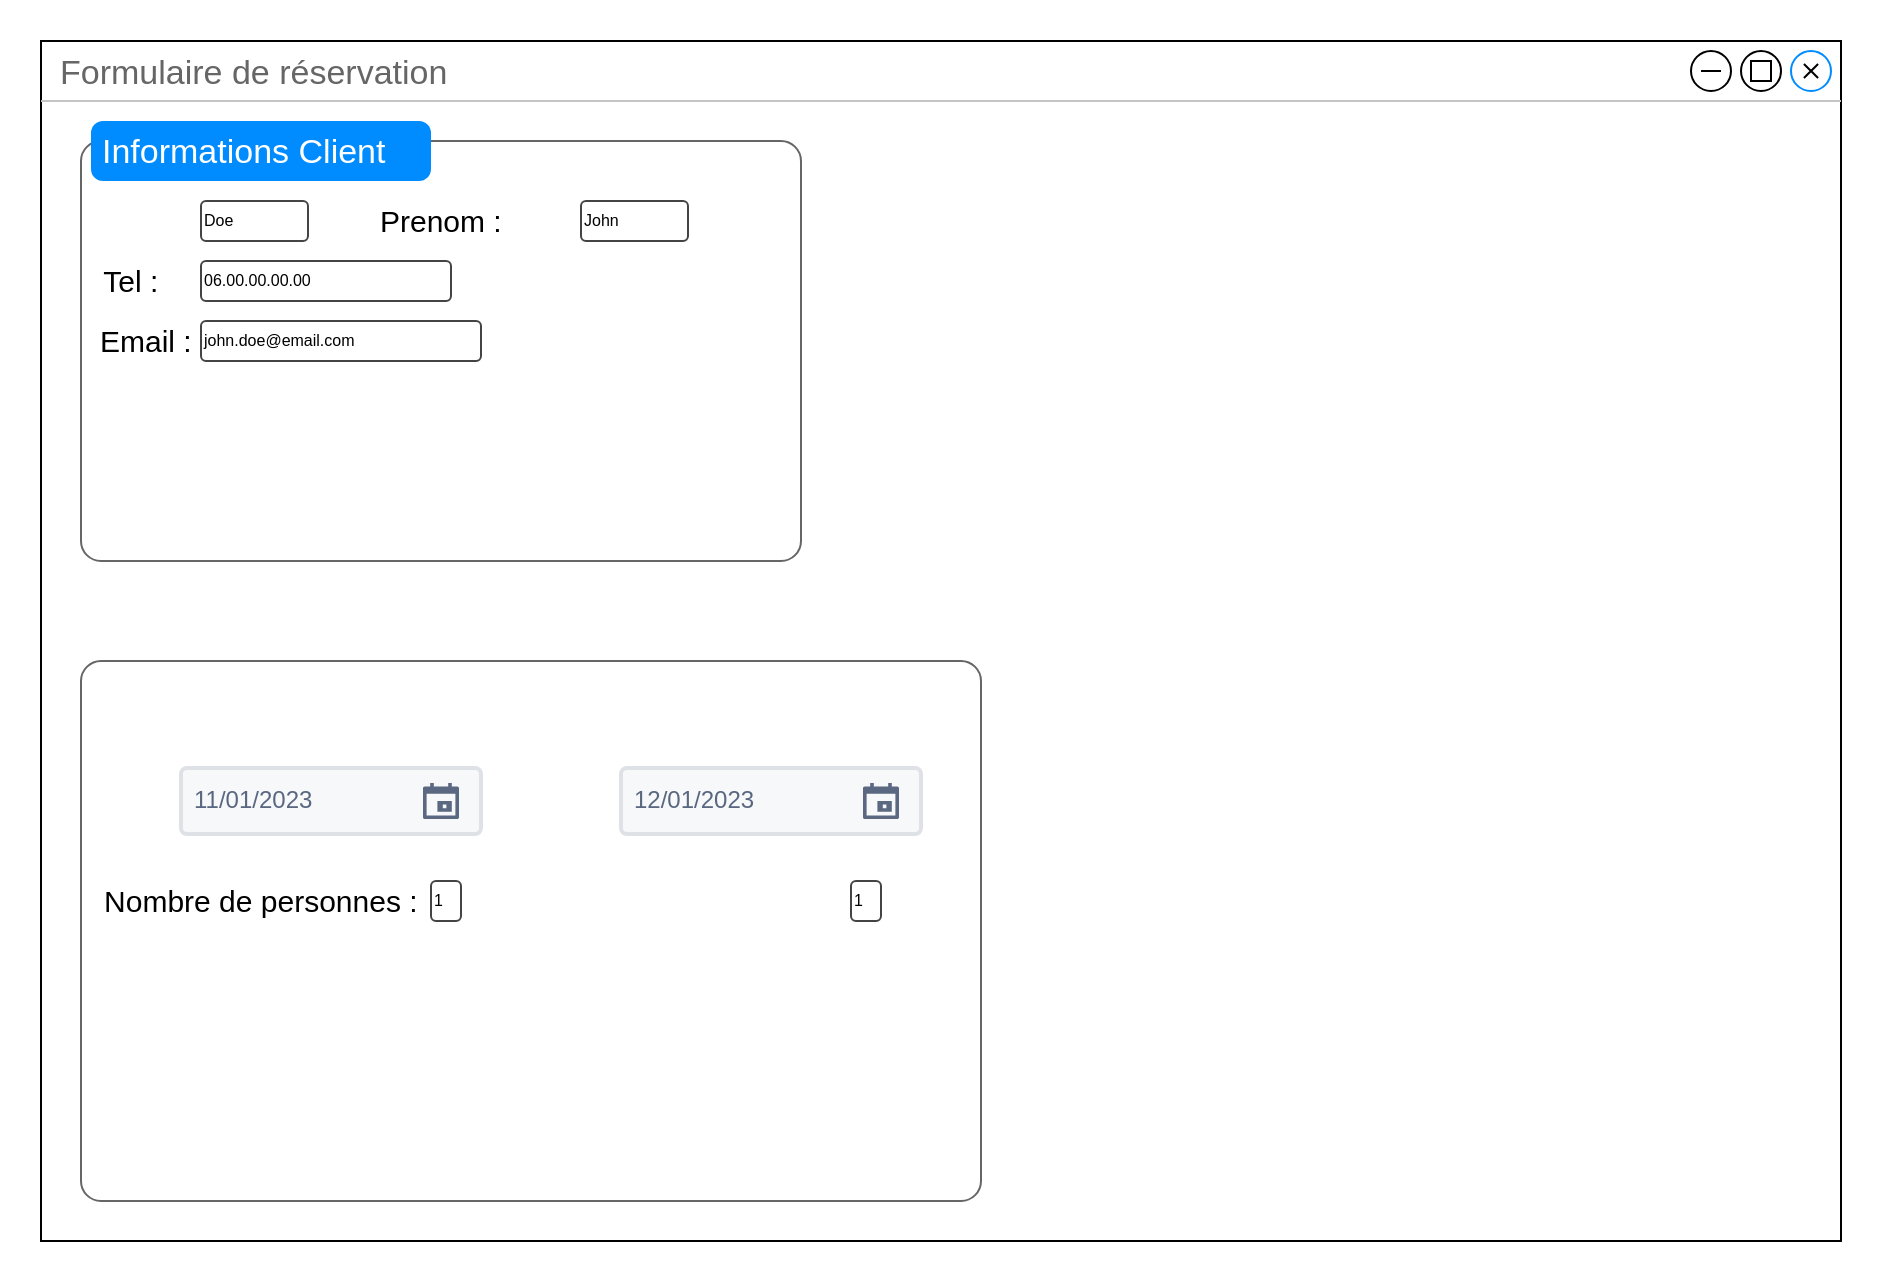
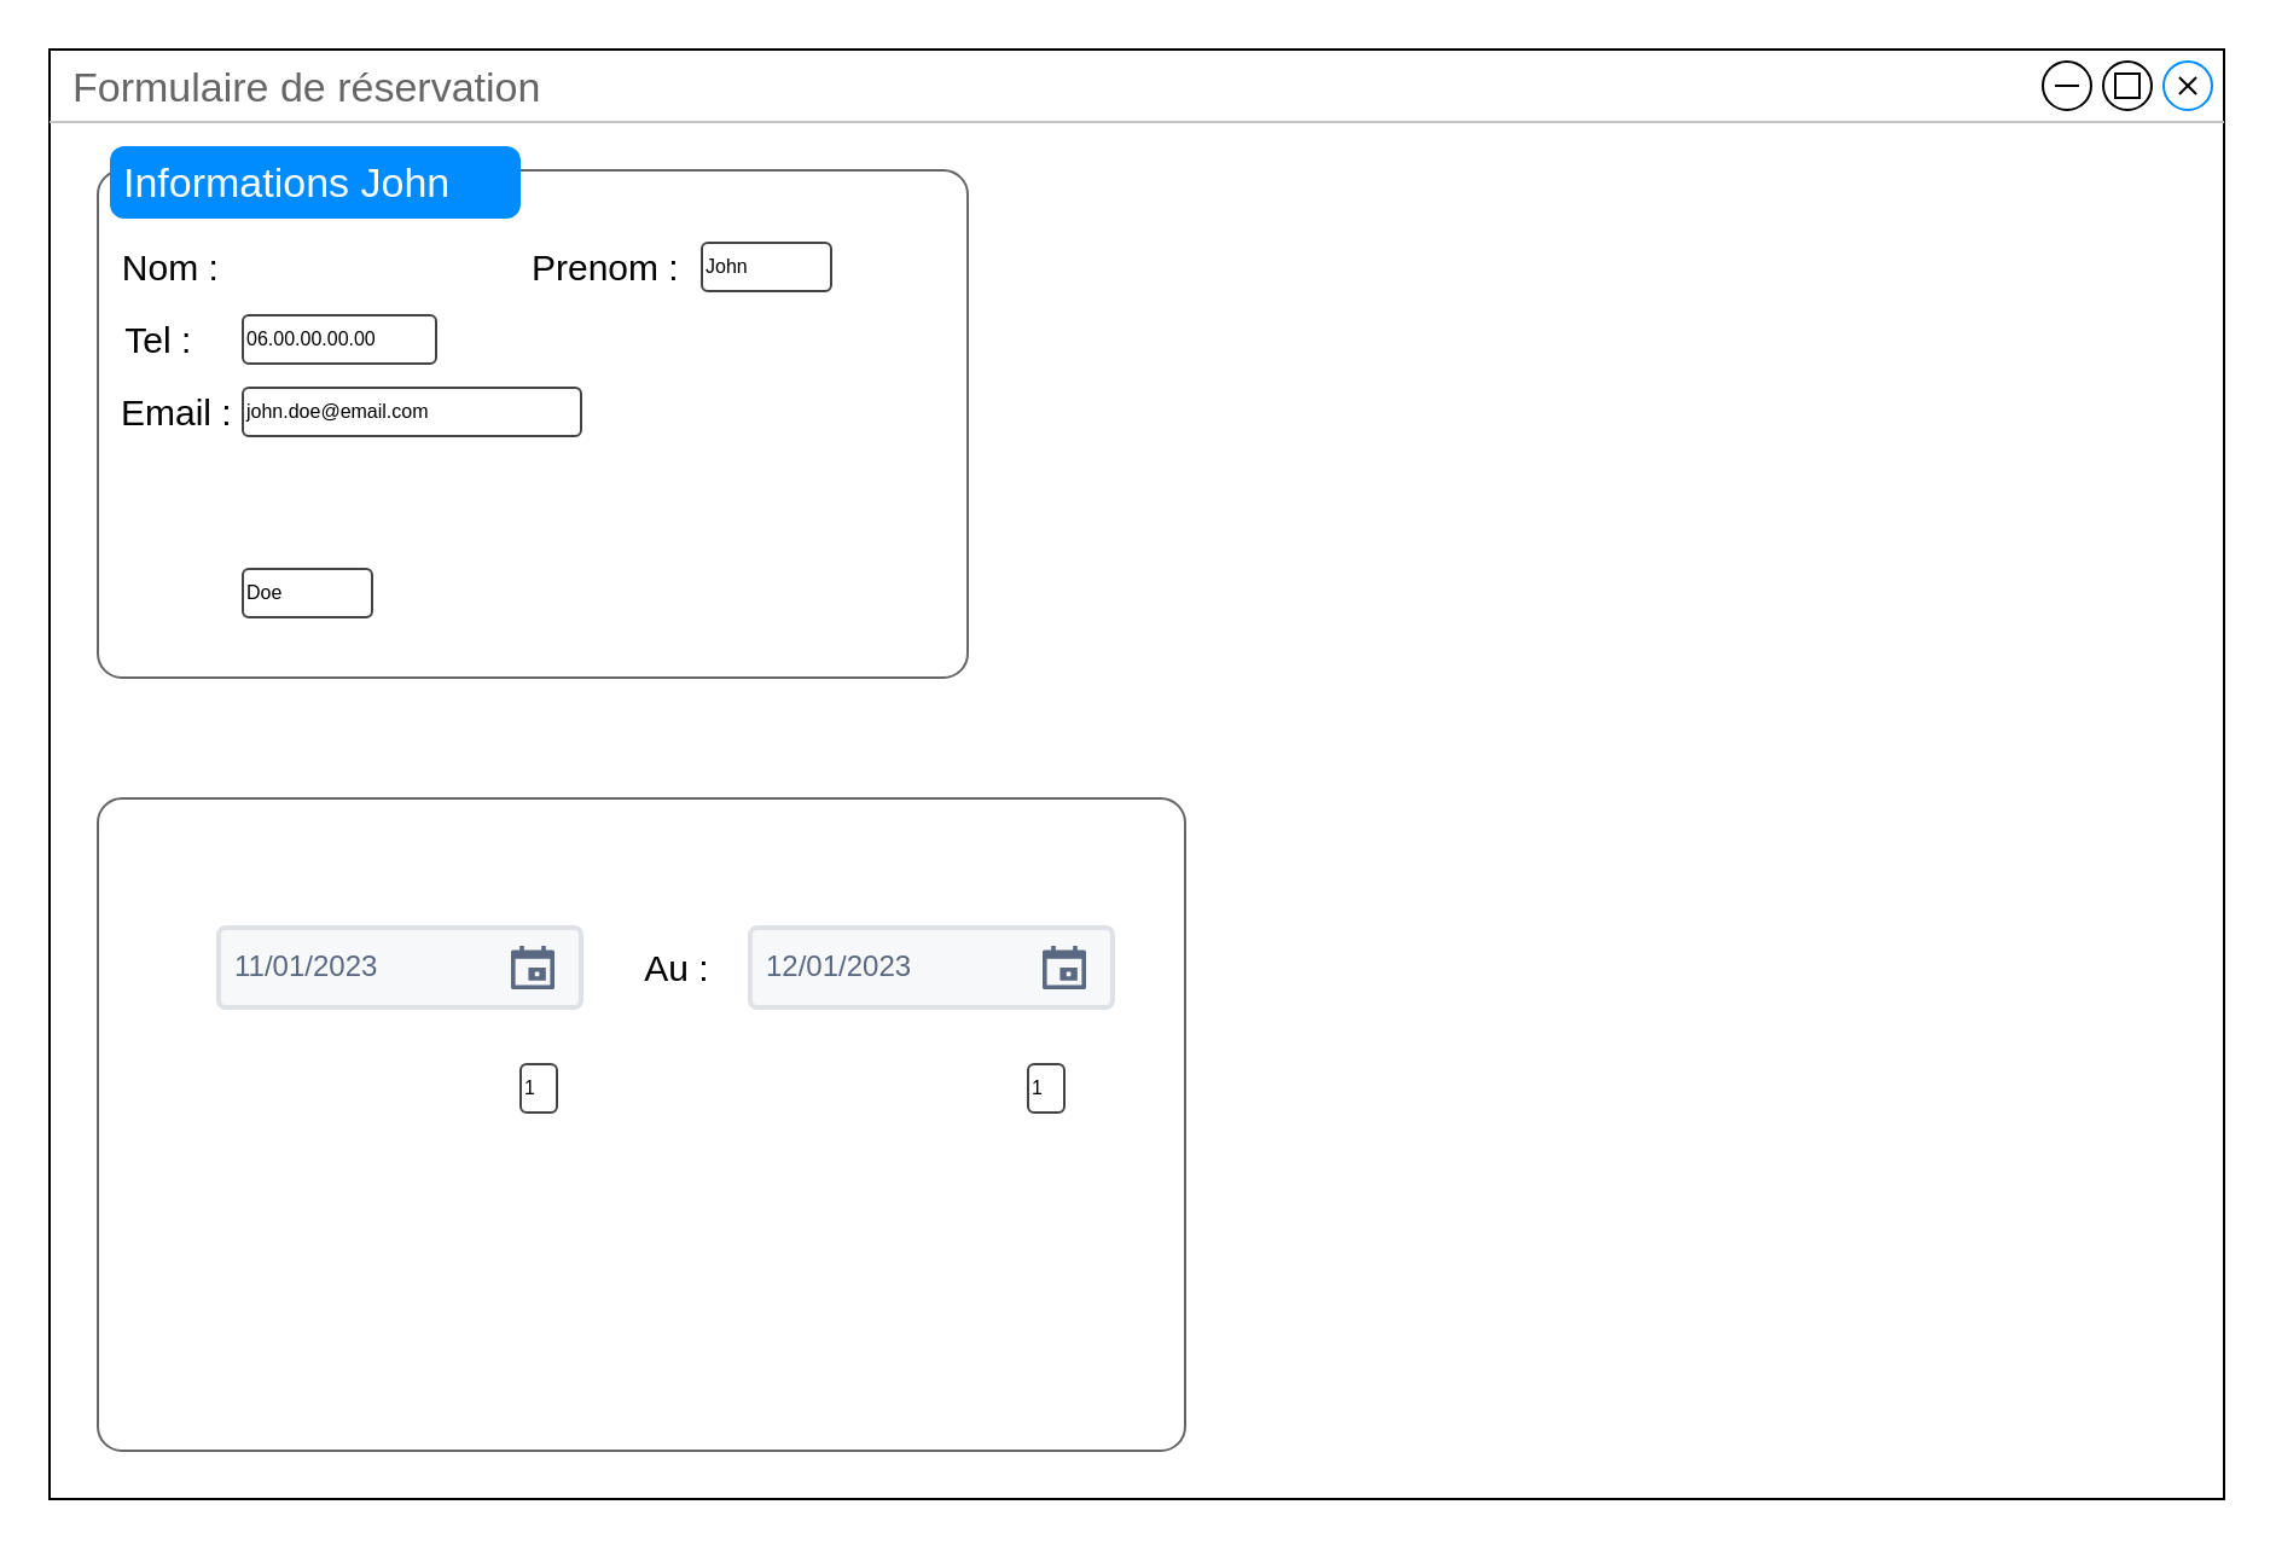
  <mxCell id="0" />
  <mxCell id="1" parent="0" />
  <mxCell id="2" value="" style="group" vertex="1" connectable="0" parent="1"><mxGeometry x="20" y="20" width="900" height="600" as="geometry" /></mxCell>
  <mxCell id="3" value="Formulaire de réservation" style="strokeWidth=1;shadow=0;dashed=0;align=center;html=1;shape=mxgraph.mockup.containers.window;align=left;verticalAlign=top;spacingLeft=8;strokeColor2=#008cff;strokeColor3=#c4c4c4;fontColor=#666666;mainText=;fontSize=17;labelBackgroundColor=none;" vertex="1" parent="2"><mxGeometry width="900" height="600" as="geometry" /></mxCell>
  <mxCell id="4" value="" style="shape=cross;whiteSpace=wrap;html=1;fillColor=#000000;rotation=45;size=0;sketch=0;" vertex="1" parent="2"><mxGeometry x="880" y="10" width="10" height="10" as="geometry" /></mxCell>
  <mxCell id="5" value="" style="line;strokeWidth=1;html=1;fillColor=#000000;sketch=0;" vertex="1" parent="2"><mxGeometry x="830" y="10" width="10" height="10" as="geometry" /></mxCell>
  <mxCell id="6" value="" style="whiteSpace=wrap;html=1;aspect=fixed;sketch=0;strokeWidth=1;fillColor=none;" vertex="1" parent="2"><mxGeometry x="855" y="10" width="10" height="10" as="geometry" /></mxCell>
  <mxCell id="7" value="" style="shape=mxgraph.mockup.containers.marginRect;rectMarginTop=10;strokeColor=#666666;strokeWidth=1;dashed=0;rounded=1;arcSize=5;recursiveResize=0;sketch=0;fillColor=none;" vertex="1" parent="2"><mxGeometry x="20" y="40" width="360" height="220" as="geometry" /></mxCell>
- <mxCell id="8" value="Informations Client" style="shape=rect;strokeColor=none;fillColor=#008cff;strokeWidth=1;dashed=0;rounded=1;arcSize=20;fontColor=#ffffff;fontSize=17;spacing=2;spacingTop=-2;align=left;autosize=1;spacingLeft=4;resizeWidth=0;resizeHeight=0;perimeter=none;" vertex="1" parent="7"><mxGeometry x="5" width="170" height="30" as="geometry" /></mxCell>
- <mxCell id="10" value="Doe" style="strokeWidth=1;html=1;shadow=0;dashed=0;shape=mxgraph.ios.iTextInput;strokeColor=#444444;buttonText=;fontSize=8;whiteSpace=wrap;align=left;sketch=0;gradientColor=none;fillColor=none;" vertex="1" parent="7"><mxGeometry x="60" y="40" width="53.5" height="20" as="geometry" /></mxCell>
- <mxCell id="11" value="Prenom :&amp;nbsp;" style="text;html=1;strokeColor=none;fillColor=none;align=center;verticalAlign=middle;whiteSpace=wrap;rounded=0;sketch=0;fontSize=15;" vertex="1" parent="7"><mxGeometry x="145" y="40" width="75" height="20" as="geometry" /></mxCell>
+ <mxCell id="8" value="Informations John" style="shape=rect;strokeColor=none;fillColor=#008cff;strokeWidth=1;dashed=0;rounded=1;arcSize=20;fontColor=#ffffff;fontSize=17;spacing=2;spacingTop=-2;align=left;autosize=1;spacingLeft=4;resizeWidth=0;resizeHeight=0;perimeter=none;" vertex="1" parent="7"><mxGeometry x="5" width="170" height="30" as="geometry" /></mxCell>
+ <mxCell id="9" value="Nom :&amp;nbsp;" style="text;html=1;strokeColor=none;fillColor=none;align=center;verticalAlign=middle;whiteSpace=wrap;rounded=0;sketch=0;fontSize=15;" vertex="1" parent="7"><mxGeometry x="5" y="40" width="55" height="20" as="geometry" /></mxCell>
+ <mxCell id="10" value="Doe" style="strokeWidth=1;html=1;shadow=0;dashed=0;shape=mxgraph.ios.iTextInput;strokeColor=#444444;buttonText=;fontSize=8;whiteSpace=wrap;align=left;sketch=0;gradientColor=none;fillColor=none;" vertex="1" parent="7"><mxGeometry x="60" y="175" width="53.5" height="20" as="geometry" /></mxCell>
+ <mxCell id="11" value="Prenom :&amp;nbsp;" style="text;html=1;strokeColor=none;fillColor=none;align=center;verticalAlign=middle;whiteSpace=wrap;rounded=0;sketch=0;fontSize=15;" vertex="1" parent="7"><mxGeometry x="175" y="40" width="75" height="20" as="geometry" /></mxCell>
  <mxCell id="12" value="Tel :&amp;nbsp;" style="text;html=1;strokeColor=none;fillColor=none;align=center;verticalAlign=middle;whiteSpace=wrap;rounded=0;sketch=0;fontSize=15;" vertex="1" parent="7"><mxGeometry x="10" y="70" width="35" height="20" as="geometry" /></mxCell>
  <mxCell id="13" value="John" style="strokeWidth=1;html=1;shadow=0;dashed=0;shape=mxgraph.ios.iTextInput;strokeColor=#444444;buttonText=;fontSize=8;whiteSpace=wrap;align=left;sketch=0;gradientColor=none;fillColor=none;" vertex="1" parent="7"><mxGeometry x="250" y="40" width="53.5" height="20" as="geometry" /></mxCell>
- <mxCell id="14" value="06.00.00.00.00" style="strokeWidth=1;html=1;shadow=0;dashed=0;shape=mxgraph.ios.iTextInput;strokeColor=#444444;buttonText=;fontSize=8;whiteSpace=wrap;align=left;sketch=0;gradientColor=none;fillColor=none;" vertex="1" parent="7"><mxGeometry x="60" y="70" width="125" height="20" as="geometry" /></mxCell>
+ <mxCell id="14" value="06.00.00.00.00" style="strokeWidth=1;html=1;shadow=0;dashed=0;shape=mxgraph.ios.iTextInput;strokeColor=#444444;buttonText=;fontSize=8;whiteSpace=wrap;align=left;sketch=0;gradientColor=none;fillColor=none;" vertex="1" parent="7"><mxGeometry x="60" y="70" width="80" height="20" as="geometry" /></mxCell>
  <mxCell id="15" value="Email :&amp;nbsp;" style="text;html=1;strokeColor=none;fillColor=none;align=center;verticalAlign=middle;whiteSpace=wrap;rounded=0;sketch=0;fontSize=15;" vertex="1" parent="7"><mxGeometry x="5" y="100" width="60" height="20" as="geometry" /></mxCell>
  <mxCell id="16" value="john.doe@email.com" style="strokeWidth=1;html=1;shadow=0;dashed=0;shape=mxgraph.ios.iTextInput;strokeColor=#444444;buttonText=;fontSize=8;whiteSpace=wrap;align=left;sketch=0;gradientColor=none;fillColor=none;" vertex="1" parent="7"><mxGeometry x="60" y="100" width="140" height="20" as="geometry" /></mxCell>
  <mxCell id="17" value="" style="shape=mxgraph.mockup.containers.marginRect;rectMarginTop=10;strokeColor=#666666;strokeWidth=1;dashed=0;rounded=1;arcSize=5;recursiveResize=0;sketch=0;fillColor=none;" vertex="1" parent="2"><mxGeometry x="20" y="300" width="450" height="280" as="geometry" /></mxCell>
  <mxCell id="18" value="11/01/2023" style="rounded=1;arcSize=9;fillColor=#F7F8F9;align=left;spacingLeft=5;strokeColor=#DEE1E6;html=1;strokeWidth=2;fontColor=#596780;fontSize=12;sketch=0;" vertex="1" parent="17"><mxGeometry x="50" y="63.5" width="150" height="33" as="geometry" /></mxCell>
  <mxCell id="19" value="" style="shape=mxgraph.gmdl.calendar;fillColor=#5A6881;strokeColor=none" vertex="1" parent="18"><mxGeometry x="1" y="0.5" width="18" height="18" relative="1" as="geometry"><mxPoint x="-29" y="-9" as="offset" /></mxGeometry></mxCell>
+ <mxCell id="20" value="Au :" style="text;html=1;strokeColor=none;fillColor=none;align=center;verticalAlign=middle;whiteSpace=wrap;rounded=0;sketch=0;fontSize=15;" vertex="1" parent="17"><mxGeometry x="220" y="70" width="40" height="20" as="geometry" /></mxCell>
  <mxCell id="21" value="12/01/2023" style="rounded=1;arcSize=9;fillColor=#F7F8F9;align=left;spacingLeft=5;strokeColor=#DEE1E6;html=1;strokeWidth=2;fontColor=#596780;fontSize=12;sketch=0;" vertex="1" parent="17"><mxGeometry x="270" y="63.5" width="150" height="33" as="geometry" /></mxCell>
  <mxCell id="22" value="" style="shape=mxgraph.gmdl.calendar;fillColor=#5A6881;strokeColor=none" vertex="1" parent="21"><mxGeometry x="1" y="0.5" width="18" height="18" relative="1" as="geometry"><mxPoint x="-29" y="-9" as="offset" /></mxGeometry></mxCell>
- <mxCell id="23" value="Nombre de personnes :&amp;nbsp;" style="text;html=1;strokeColor=none;fillColor=none;align=center;verticalAlign=middle;whiteSpace=wrap;rounded=0;sketch=0;fontSize=15;" vertex="1" parent="17"><mxGeometry x="10" y="120" width="165" height="20" as="geometry" /></mxCell>
  <mxCell id="24" value="1" style="strokeWidth=1;html=1;shadow=0;dashed=0;shape=mxgraph.ios.iTextInput;strokeColor=#444444;buttonText=;fontSize=8;whiteSpace=wrap;align=left;sketch=0;gradientColor=none;fillColor=none;" vertex="1" parent="17"><mxGeometry x="175" y="120" width="15" height="20" as="geometry" /></mxCell>
  <mxCell id="25" value="1" style="strokeWidth=1;html=1;shadow=0;dashed=0;shape=mxgraph.ios.iTextInput;strokeColor=#444444;buttonText=;fontSize=8;whiteSpace=wrap;align=left;sketch=0;gradientColor=none;fillColor=none;" vertex="1" parent="17"><mxGeometry x="385" y="120" width="15" height="20" as="geometry" /></mxCell>
